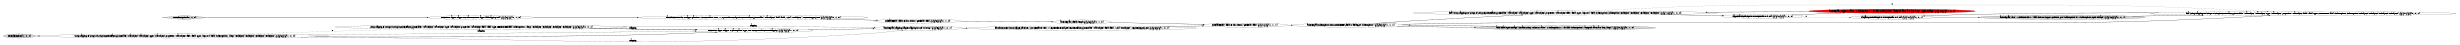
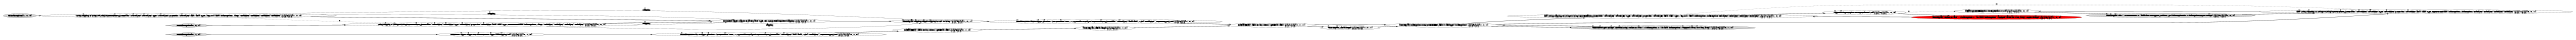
  digraph {
    rankdir=LR
    node [fillcolor=white shape=ellipse style=filled]
    edge [style=bold]
    n1 [label="DocumentMapper mapper = parser.parse(\"type\",new CompressedXContent(mapping))@@@4@@@['1', '0', '1']"]
    n2 [label="assertEquals(mapping,mapper.mappingSource().toString())@@@5@@@['1', '0', '1']"]
    n3 [label="ParsedDocument doc = mapper.parse(new SourceToParse(\"test\",\"1\",BytesReference.bytes(XContentFactory.jsonBuilder().startObject().field(\"field\",\"1234\").endObject()),XContentType.JSON))@@@6@@@['1', '0', '1']"]
    n4 [label="IndexableField(( fields = doc.rootDoc().getFields(\"field\")@@@7@@@['1', '1', '1']"]
+   n5 [label="assertEquals(2,fields.length)@@@8@@@['1', '0', '1']"]
    n6 [label="assertEquals(IndexOptions.DOCS_AND_FREQS,fields(0(.fieldType().indexOptions())@@@9@@@['1', '1', '1']"]
    n7 [label="MapperParsingException e = expectThrows(,null)@@@12@@@['1', '0', '0']"]
    n8 [label="IllegalArgumentException e = expectThrows(,null)@@@12@@@['0', '0', '1']"]
    n9 [fillcolor=red label="assertEquals(\"Unknown value (\" + indexOptions + \"( for field (index_options( - accepted values are (docs, freqs(\",e.getMessage())@@@13@@@['1', '0', '0']"]
    n10 [fillcolor=lightgray label="assertEquals(\"The (\" + FIELD_TYPE + \"( field does not support positions, got (index_options(=\" + indexOptions,e.getMessage())@@@13@@@['0', '0', '1']"]
    n11 [label="final String mapping2 = Strings.toString(XContentFactory.jsonBuilder().startObject().startObject(\"type\").startObject(\"properties\").startObject(\"field\").field(\"type\",\"keyword\").field(\"index_options\",indexOptions).endObject().endObject().endObject().endObject())@@@11@@@['1', '0', '0']"]
    n12 [label="assertEquals(2,fields.length)@@@6@@@['0', '1', '0']"]
    n13 [label="final String mapping2 = Strings.toString(XContentFactory.jsonBuilder().startObject().startObject(\"type\").startObject(\"properties\").startObject(\"field\").field(\"type\",FIELD_TYPE).field(\"index_options\",indexOptions).endObject().endObject().endObject().endObject())@@@11@@@['0', '0', '1']"]
    n14 [label="ParsedDocument doc = mapper.parse(new SourceToParse(\"test\",\"1\",BytesReference.bytes(XContentFactory.jsonBuilder().startObject().field(\"field\",\"1234\").endObject()),XContentType.JSON))@@@4@@@['0', '1', '0']"]
    n15 [label="IndexableField(( fields = doc.rootDoc().getFields(\"field\")@@@5@@@['0', '1', '0']"]
    n16 [fillcolor=lightgray label="assertThat(e.getMessage(),containsString(\"Unknown value (\" + indexOptions + \"( for field (index_options( - accepted values are (docs, freqs(\"))@@@10@@@['0', '1', '0']"]
    n17 [label="String mapping = Strings.toString(XContentFactory.jsonBuilder().startObject().startObject(\"type\").startObject(\"properties\").startObject(\"field\").field(\"type\",FIELD_TYPE).field(\"index_options\",\"freqs\").endObject().endObject().endObject().endObject())@@@3@@@['0', '0', '1']"]
    n18 [label="String mapping = Strings.toString(XContentFactory.jsonBuilder().startObject().startObject(\"type\").startObject(\"properties\").startObject(\"field\").field(\"type\",\"keyword\").field(\"index_options\",\"freqs\").endObject().endObject().endObject().endObject())@@@3@@@['1', '0', '0']"]
    n19 [label="DocumentMapper mapper = createDocumentMapper(fieldMapping(null))@@@3@@@['0', '1', '0']"]
    n20 [fillcolor=lightgray label="testIndexOptions['1', '0', '0']"]
    n21 [fillcolor=lightgray label="testIndexOptions['0', '1', '0']" shape=diamond]
+   n22 [fillcolor=lightgray label="testIndexOptions['0', '0', '1']" shape=diamond]
    n1 -> n2
    n2 -> n3
    n3 -> n4
+   n4 -> n5
    n4 -> n6
+   n5 -> n6
    n6 -> n11
    n6 -> n13
    n6 -> n16
    n7 -> n8 [label=0 style=dashed]
    n7 -> n9
    n8 -> n10
    n9 -> n11
    n10 -> n13
    n11 -> n7
    n11 -> n13 [label=0 style=dashed]
    n12 -> n4
    n13 -> n8
    n14 -> n15
    n15 -> n12
    n16 -> n6
    n17 -> n1 [label=mapping style=solid]
    n17 -> n1
    n17 -> n2 [label=mapping style=solid]
    n18 -> n1 [label=mapping style=solid]
    n18 -> n1
    n18 -> n2 [label=mapping style=solid]
    n18 -> n17 [label=0 style=dashed]
    n19 -> n14
    n20 -> n18
    n21 -> n19
+   n22 -> n17
  }
